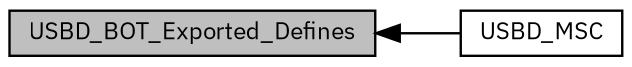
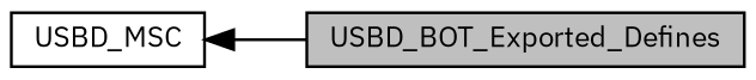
  digraph {
    rankdir=LR
    fontname="IBM Plex Sans"
    node [color=black fontname="IBM Plex Sans" fontsize=10 shape=record style=filled]
    n1 [fillcolor=white height=0.2 label=USBD_MSC width=0.4]
    n2 [fillcolor=grey75 fontcolor=black height=0.2 label=USBD_BOT_Exported_Defines width=0.4]
-   n2 -> n1 [dir=back fontname="IBM Plex Sans" fontsize=10 labelfontname=Helvetica labelfontsize=10 shape=plaintext style=solid]
+   n1 -> n2 [dir=back fontname="IBM Plex Sans" fontsize=10 labelfontname=Helvetica labelfontsize=10 shape=plaintext style=solid]
  }
